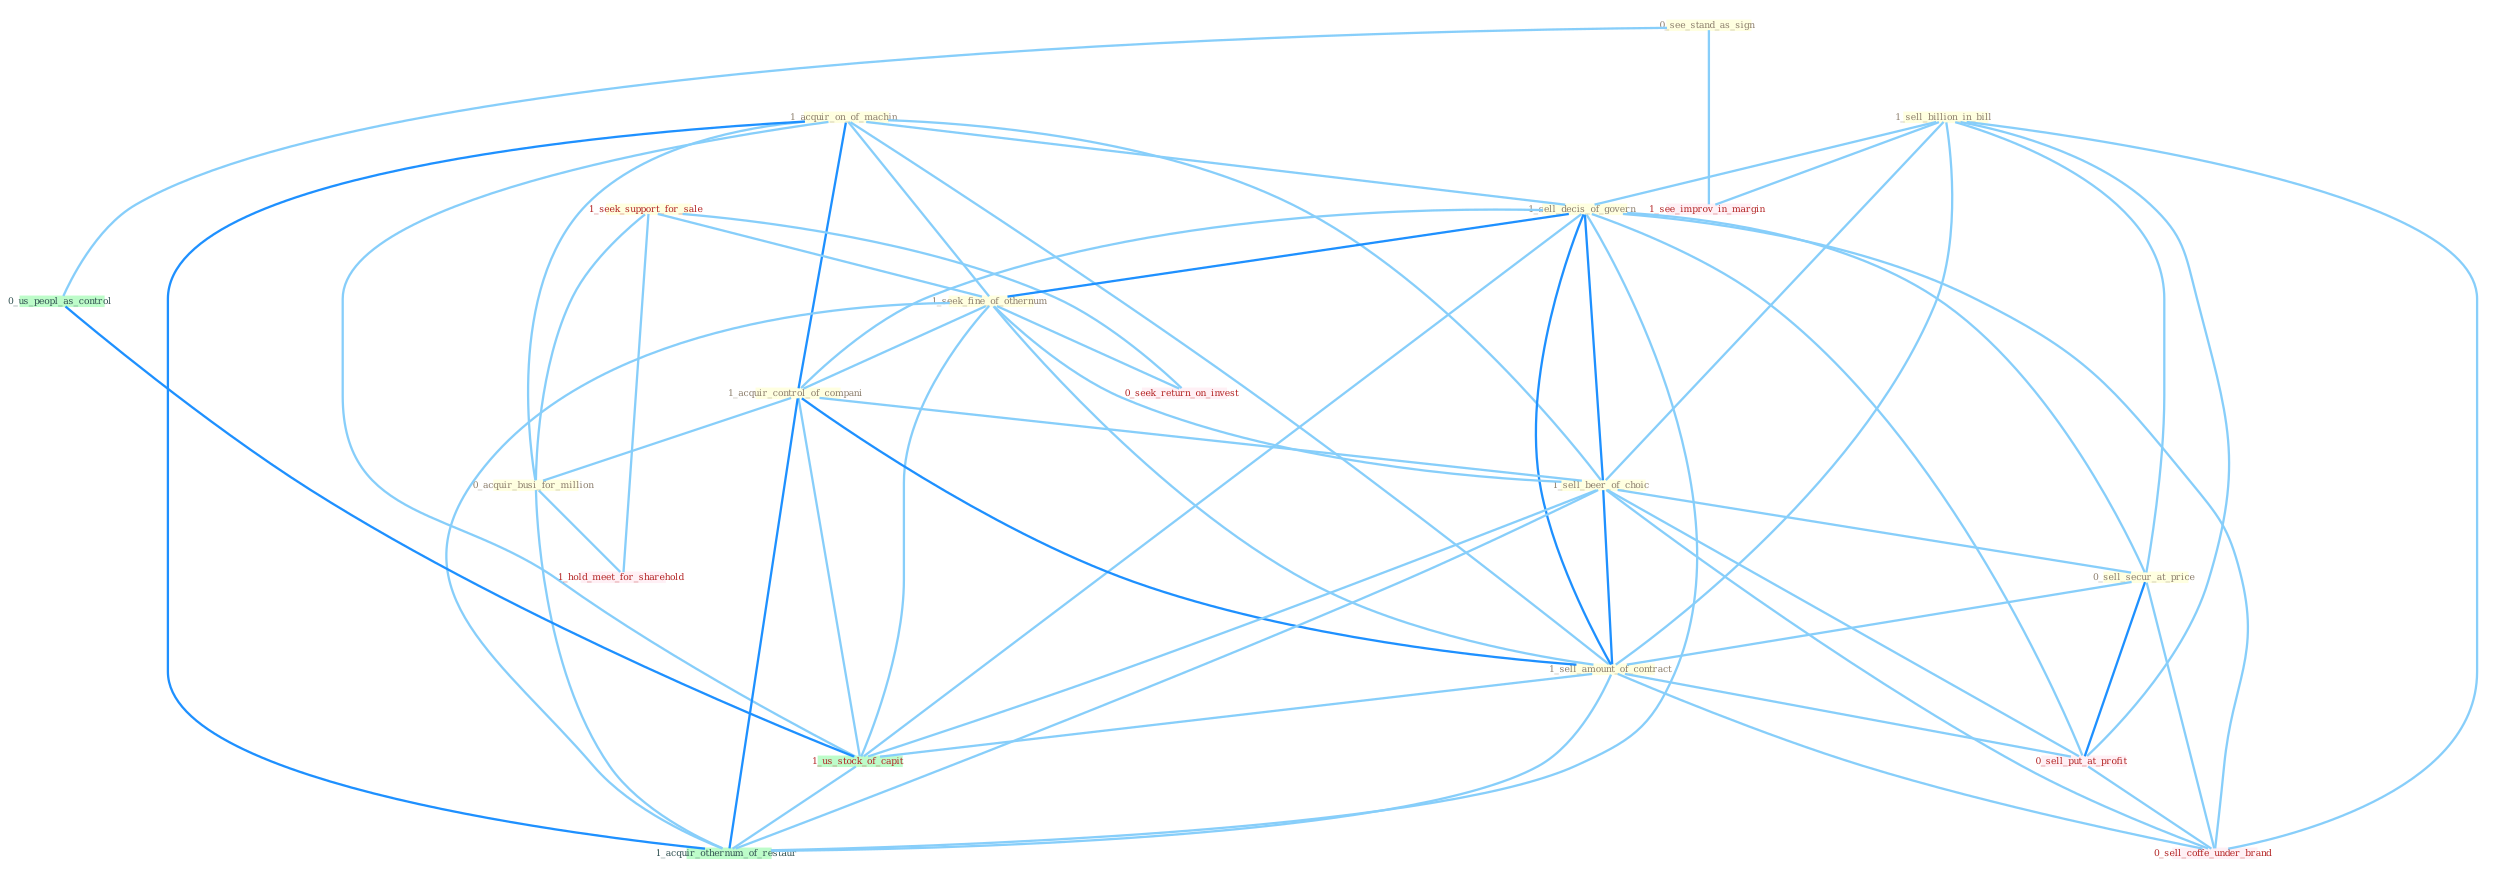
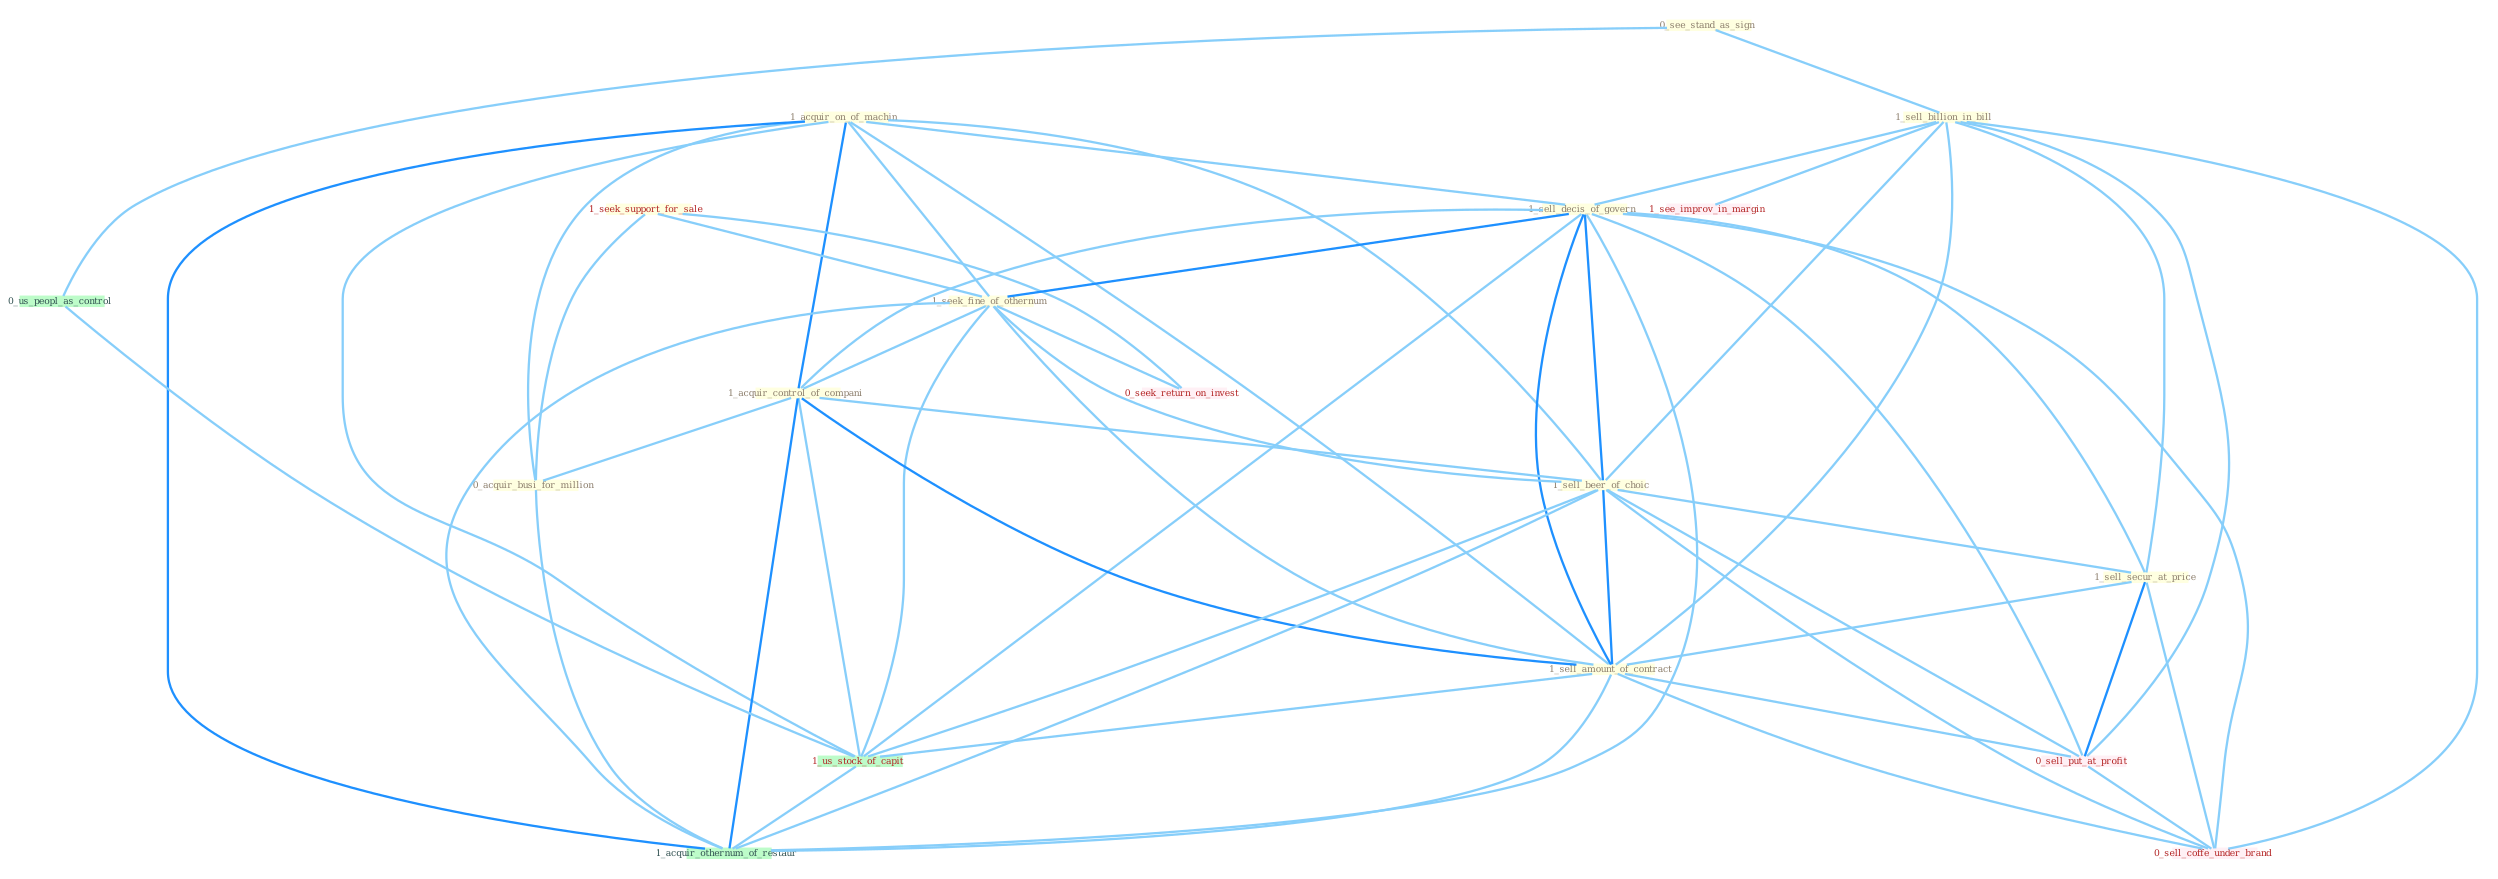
  graph {
    node [color="#ffffe0" fixedsize=true fontcolor="#8b7d6b" fontsize=4 shape=polygon style=filled]
    edge [color="#87cefa" w=1]
    "1_sell_billion_in_bill " [height=.06 width=.5]
    "1_acquir_on_of_machin " [height=.06 width=.5]
    "0_see_stand_as_sign " [height=.06 width=.5]
    "1_seek_support_for_sale " [fontcolor="#b22222" height=.06 width=.5]
    "1_sell_decis_of_govern " [height=.06 width=.5]
    "1_seek_fine_of_othernum " [height=.06 width=.5]
    "1_acquir_control_of_compani " [height=.06 width=.5]
    "1_sell_beer_of_choic " [height=.06 width=.5]
-   "0_sell_secur_at_price " [height=.06 width=.5]
+   "0_sell_secur_at_price " [height=.06 width=.5 label="1_sell_secur_at_price"]
    "0_acquir_busi_for_million " [height=.06 width=.5]
    "1_sell_amount_of_contract " [height=.06 width=.5]
    "0_sell_put_at_profit " [color="#fff0f5" fontcolor="#b22222" height=.06 width=.5]
    "0_seek_return_on_invest " [color="#fff0f5" fontcolor="#b22222" height=.06 width=.5]
    "1_see_improv_in_margin " [color="#fff0f5" fontcolor="#b22222" height=.06 width=.5]
    "0_sell_coffe_under_brand " [color="#fff0f5" fontcolor="#b22222" height=.06 width=.5]
-   "1_hold_meet_for_sharehold " [color="#fff0f5" fontcolor="#b22222" height=.06 width=.5]
    "1_us_stock_of_capit " [color="#BDFCC9" fontcolor="#b22222" height=.06 width=.5]
    "1_acquir_othernum_of_restaur " [color="#BDFCC9" fontcolor="#2f4f4f" height=.06 width=.5]
    "0_us_peopl_as_control " [color="#BDFCC9" fontcolor="#2f4f4f" height=.06 width=.5]
    subgraph sub_1 {
      "1_sell_billion_in_bill "
      "1_acquir_on_of_machin "
      "0_see_stand_as_sign "
      "1_seek_support_for_sale "
      "1_sell_decis_of_govern "
      "1_seek_fine_of_othernum "
      "1_acquir_control_of_compani "
      "1_sell_beer_of_choic "
      "0_sell_secur_at_price "
      "0_acquir_busi_for_million "
      "1_sell_amount_of_contract "
    }
    subgraph sub_2 {
      "0_sell_put_at_profit "
      "0_seek_return_on_invest "
      "1_see_improv_in_margin "
      "0_sell_coffe_under_brand "
-     "1_hold_meet_for_sharehold "
    }
    "1_sell_billion_in_bill " -- "1_sell_decis_of_govern "
    "1_sell_billion_in_bill " -- "1_sell_beer_of_choic "
    "1_sell_billion_in_bill " -- "0_sell_secur_at_price "
    "1_sell_billion_in_bill " -- "1_sell_amount_of_contract "
    "1_sell_billion_in_bill " -- "0_sell_put_at_profit "
    "1_sell_billion_in_bill " -- "1_see_improv_in_margin "
    "1_sell_billion_in_bill " -- "0_sell_coffe_under_brand "
    "1_acquir_on_of_machin " -- "1_sell_decis_of_govern "
    "1_acquir_on_of_machin " -- "1_seek_fine_of_othernum "
    "1_acquir_on_of_machin " -- "1_acquir_control_of_compani " [color="#1e90ff" w=2]
    "1_acquir_on_of_machin " -- "1_sell_beer_of_choic "
    "1_acquir_on_of_machin " -- "0_acquir_busi_for_million "
    "1_acquir_on_of_machin " -- "1_sell_amount_of_contract "
    "1_acquir_on_of_machin " -- "1_us_stock_of_capit "
    "1_acquir_on_of_machin " -- "1_acquir_othernum_of_restaur " [color="#1e90ff" w=2]
-   "0_see_stand_as_sign " -- "1_see_improv_in_margin "
+   "0_see_stand_as_sign " -- "1_sell_billion_in_bill "
    "0_see_stand_as_sign " -- "0_us_peopl_as_control "
    "1_seek_support_for_sale " -- "1_seek_fine_of_othernum "
    "1_seek_support_for_sale " -- "0_acquir_busi_for_million "
    "1_seek_support_for_sale " -- "0_seek_return_on_invest "
-   "1_seek_support_for_sale " -- "1_hold_meet_for_sharehold "
    "1_sell_decis_of_govern " -- "1_seek_fine_of_othernum " [color="#1e90ff"]
    "1_sell_decis_of_govern " -- "1_acquir_control_of_compani "
    "1_sell_decis_of_govern " -- "1_sell_beer_of_choic " [color="#1e90ff" w=2]
    "1_sell_decis_of_govern " -- "0_sell_secur_at_price "
    "1_sell_decis_of_govern " -- "1_sell_amount_of_contract " [color="#1e90ff" w=2]
    "1_sell_decis_of_govern " -- "0_sell_put_at_profit "
    "1_sell_decis_of_govern " -- "0_sell_coffe_under_brand "
    "1_sell_decis_of_govern " -- "1_us_stock_of_capit "
    "1_sell_decis_of_govern " -- "1_acquir_othernum_of_restaur "
    "1_seek_fine_of_othernum " -- "1_acquir_control_of_compani "
    "1_seek_fine_of_othernum " -- "1_sell_beer_of_choic "
    "1_seek_fine_of_othernum " -- "1_sell_amount_of_contract "
    "1_seek_fine_of_othernum " -- "0_seek_return_on_invest "
    "1_seek_fine_of_othernum " -- "1_us_stock_of_capit "
    "1_seek_fine_of_othernum " -- "1_acquir_othernum_of_restaur "
    "1_acquir_control_of_compani " -- "1_sell_beer_of_choic "
    "1_acquir_control_of_compani " -- "0_acquir_busi_for_million "
    "1_acquir_control_of_compani " -- "1_sell_amount_of_contract " [color="#1e90ff"]
    "1_acquir_control_of_compani " -- "1_us_stock_of_capit "
    "1_acquir_control_of_compani " -- "1_acquir_othernum_of_restaur " [color="#1e90ff" w=2]
    "1_sell_beer_of_choic " -- "0_sell_secur_at_price "
    "1_sell_beer_of_choic " -- "1_sell_amount_of_contract " [color="#1e90ff" w=2]
    "1_sell_beer_of_choic " -- "0_sell_put_at_profit "
    "1_sell_beer_of_choic " -- "0_sell_coffe_under_brand "
    "1_sell_beer_of_choic " -- "1_us_stock_of_capit "
    "1_sell_beer_of_choic " -- "1_acquir_othernum_of_restaur "
    "0_sell_secur_at_price " -- "1_sell_amount_of_contract "
    "0_sell_secur_at_price " -- "0_sell_put_at_profit " [color="#1e90ff" w=2]
    "0_sell_secur_at_price " -- "0_sell_coffe_under_brand "
-   "0_acquir_busi_for_million " -- "1_hold_meet_for_sharehold "
    "0_acquir_busi_for_million " -- "1_acquir_othernum_of_restaur "
    "1_sell_amount_of_contract " -- "0_sell_put_at_profit "
    "1_sell_amount_of_contract " -- "0_sell_coffe_under_brand "
    "1_sell_amount_of_contract " -- "1_us_stock_of_capit "
    "1_sell_amount_of_contract " -- "1_acquir_othernum_of_restaur "
    "0_sell_put_at_profit " -- "0_sell_coffe_under_brand "
    "1_us_stock_of_capit " -- "1_acquir_othernum_of_restaur "
-   "0_us_peopl_as_control " -- "1_us_stock_of_capit " [color="#1e90ff"]
+   "0_us_peopl_as_control " -- "1_us_stock_of_capit "
  }
